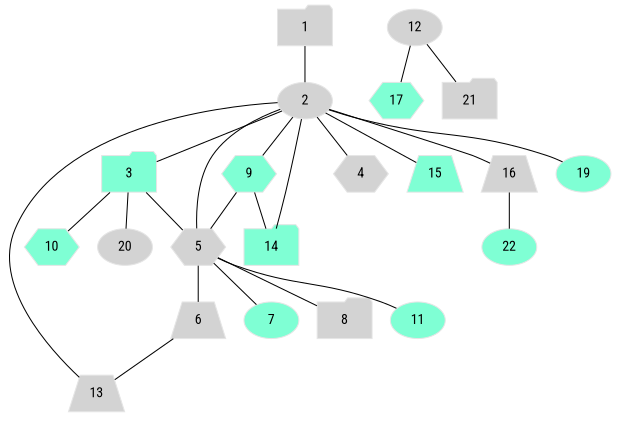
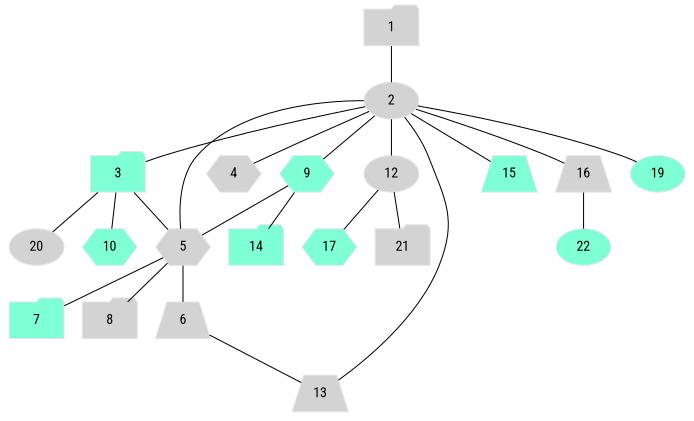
  graph {
    fontname="Roboto Condensed"
    node [color=gray90 fillcolor=lightgrey fontname="Roboto Condensed" shape=ellipse style=filled]
    edge [fontname="Roboto Condensed" weight=1.0]
    1 [shape=folder]
    2
    5 [shape=hexagon]
    3 [fillcolor=aquamarine shape=folder]
    4 [shape=hexagon]
    9 [fillcolor=aquamarine shape=hexagon]
    12
    13 [shape=trapezium]
    15 [fillcolor=aquamarine shape=trapezium]
    16 [shape=trapezium]
    19 [fillcolor=aquamarine]
    6 [shape=trapezium]
-   7 [fillcolor=aquamarine]
+   7 [fillcolor=aquamarine shape=folder]
    8 [shape=folder]
-   11 [fillcolor=aquamarine]
    10 [fillcolor=aquamarine shape=hexagon]
    20
    14 [fillcolor=aquamarine shape=folder]
    17 [fillcolor=aquamarine shape=hexagon]
    21 [shape=folder]
    22 [fillcolor=aquamarine]
    1 -- 2 [weight=8.0]
    2 -- 5
    2 -- 3
    2 -- 4
    2 -- 9
-   2 -- 14
+   2 -- 12
    2 -- 13
    2 -- 15
    2 -- 16
    2 -- 19
    5 -- 6 [weight=8.0]
    5 -- 7
    5 -- 8
-   5 -- 11
    3 -- 5
    3 -- 10
    3 -- 20
    9 -- 5
    9 -- 14 [weight=3.0]
    12 -- 17
    12 -- 21
    16 -- 22
    6 -- 13
  }
